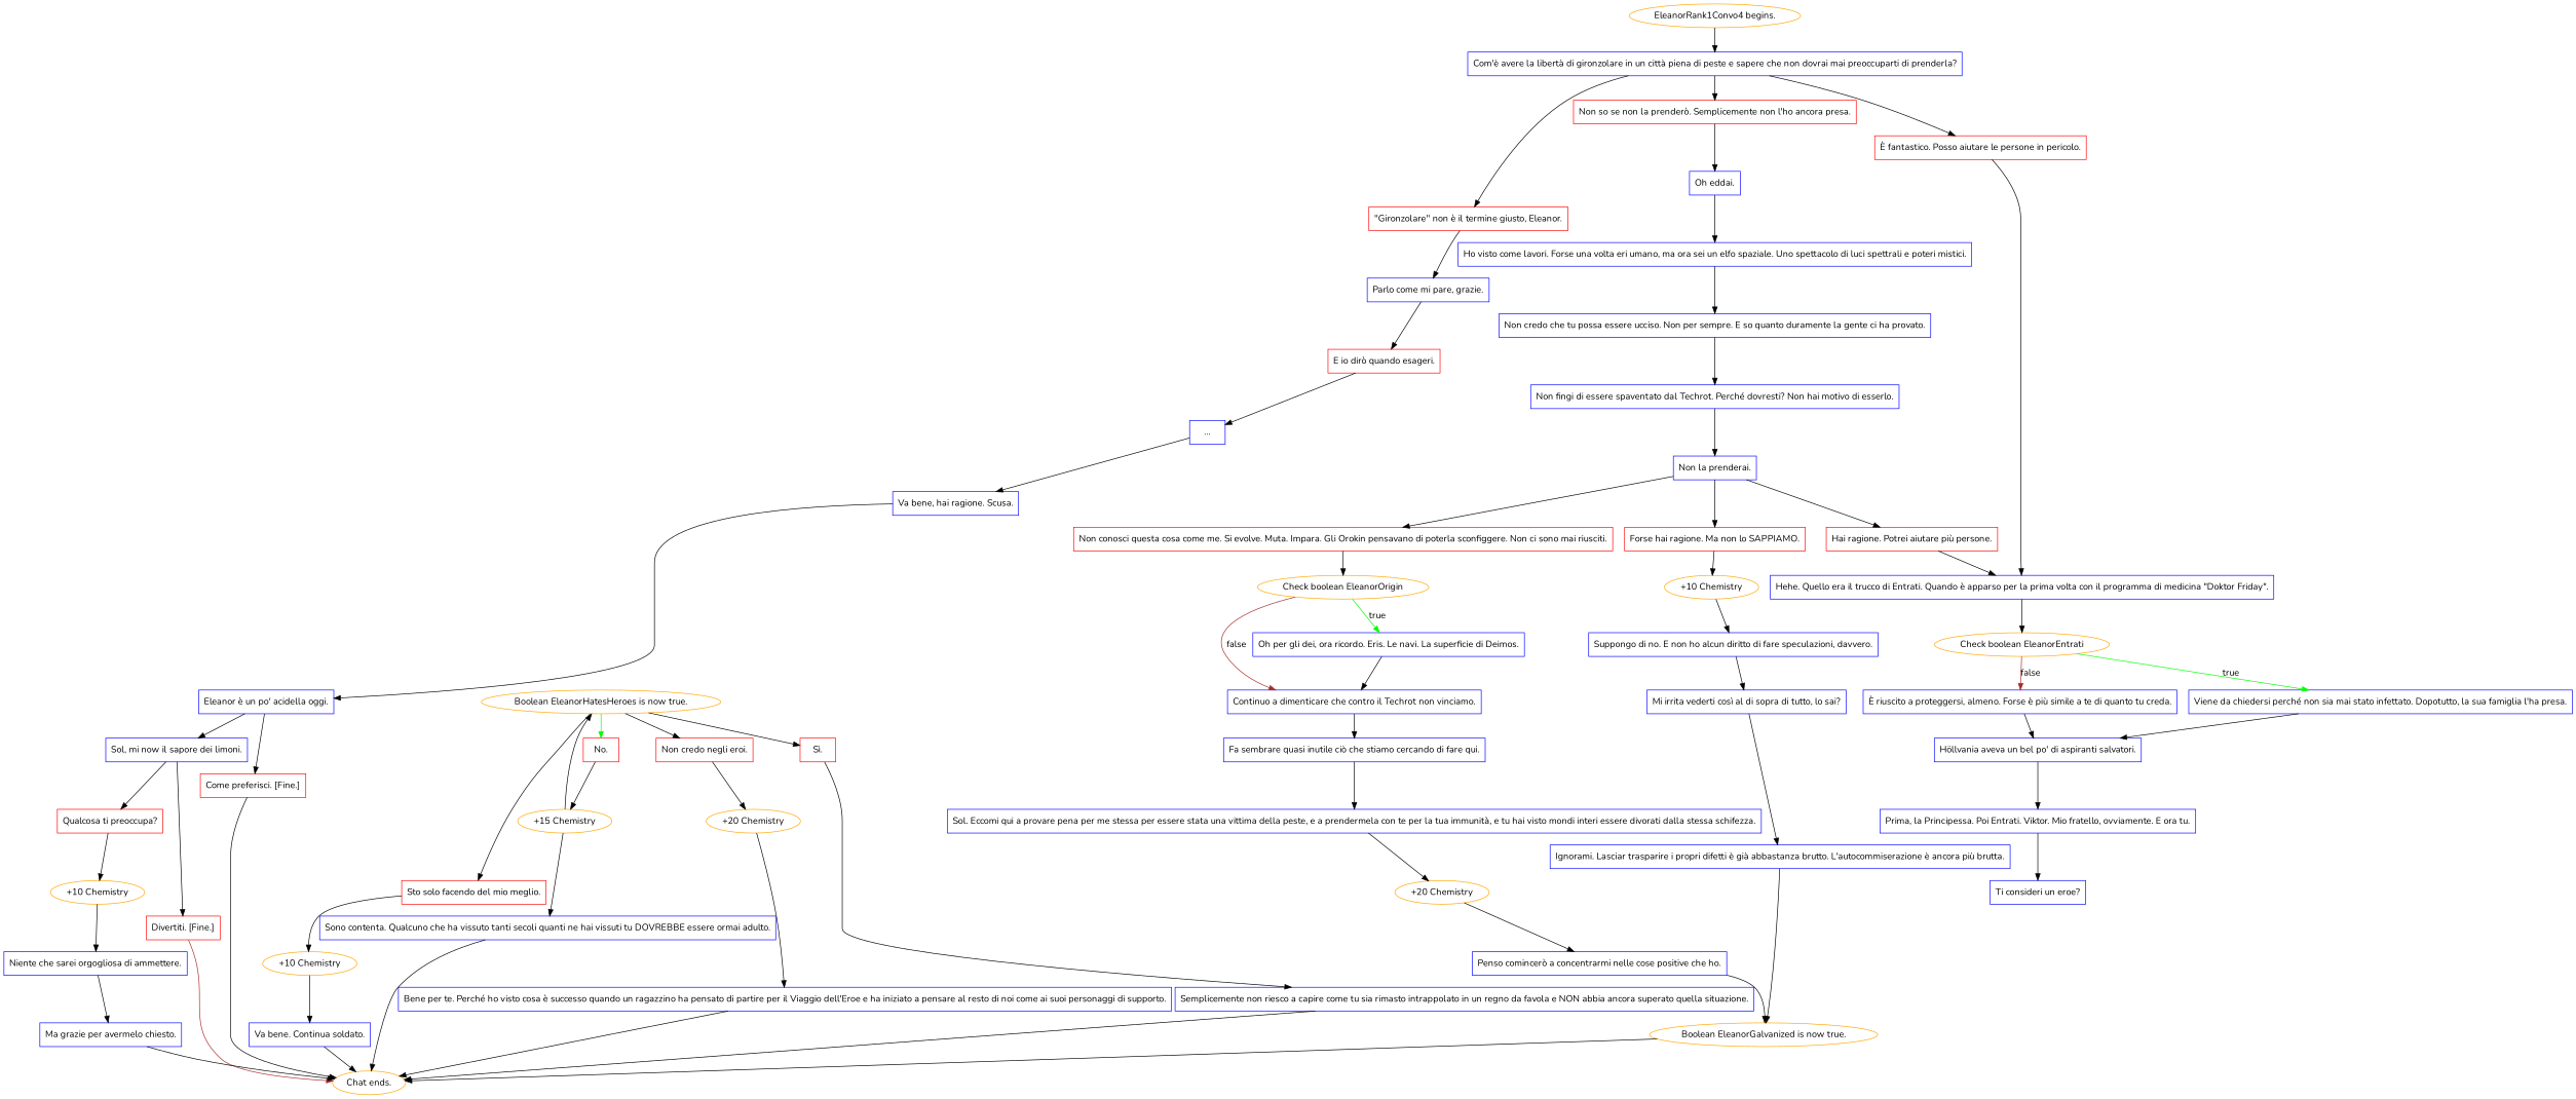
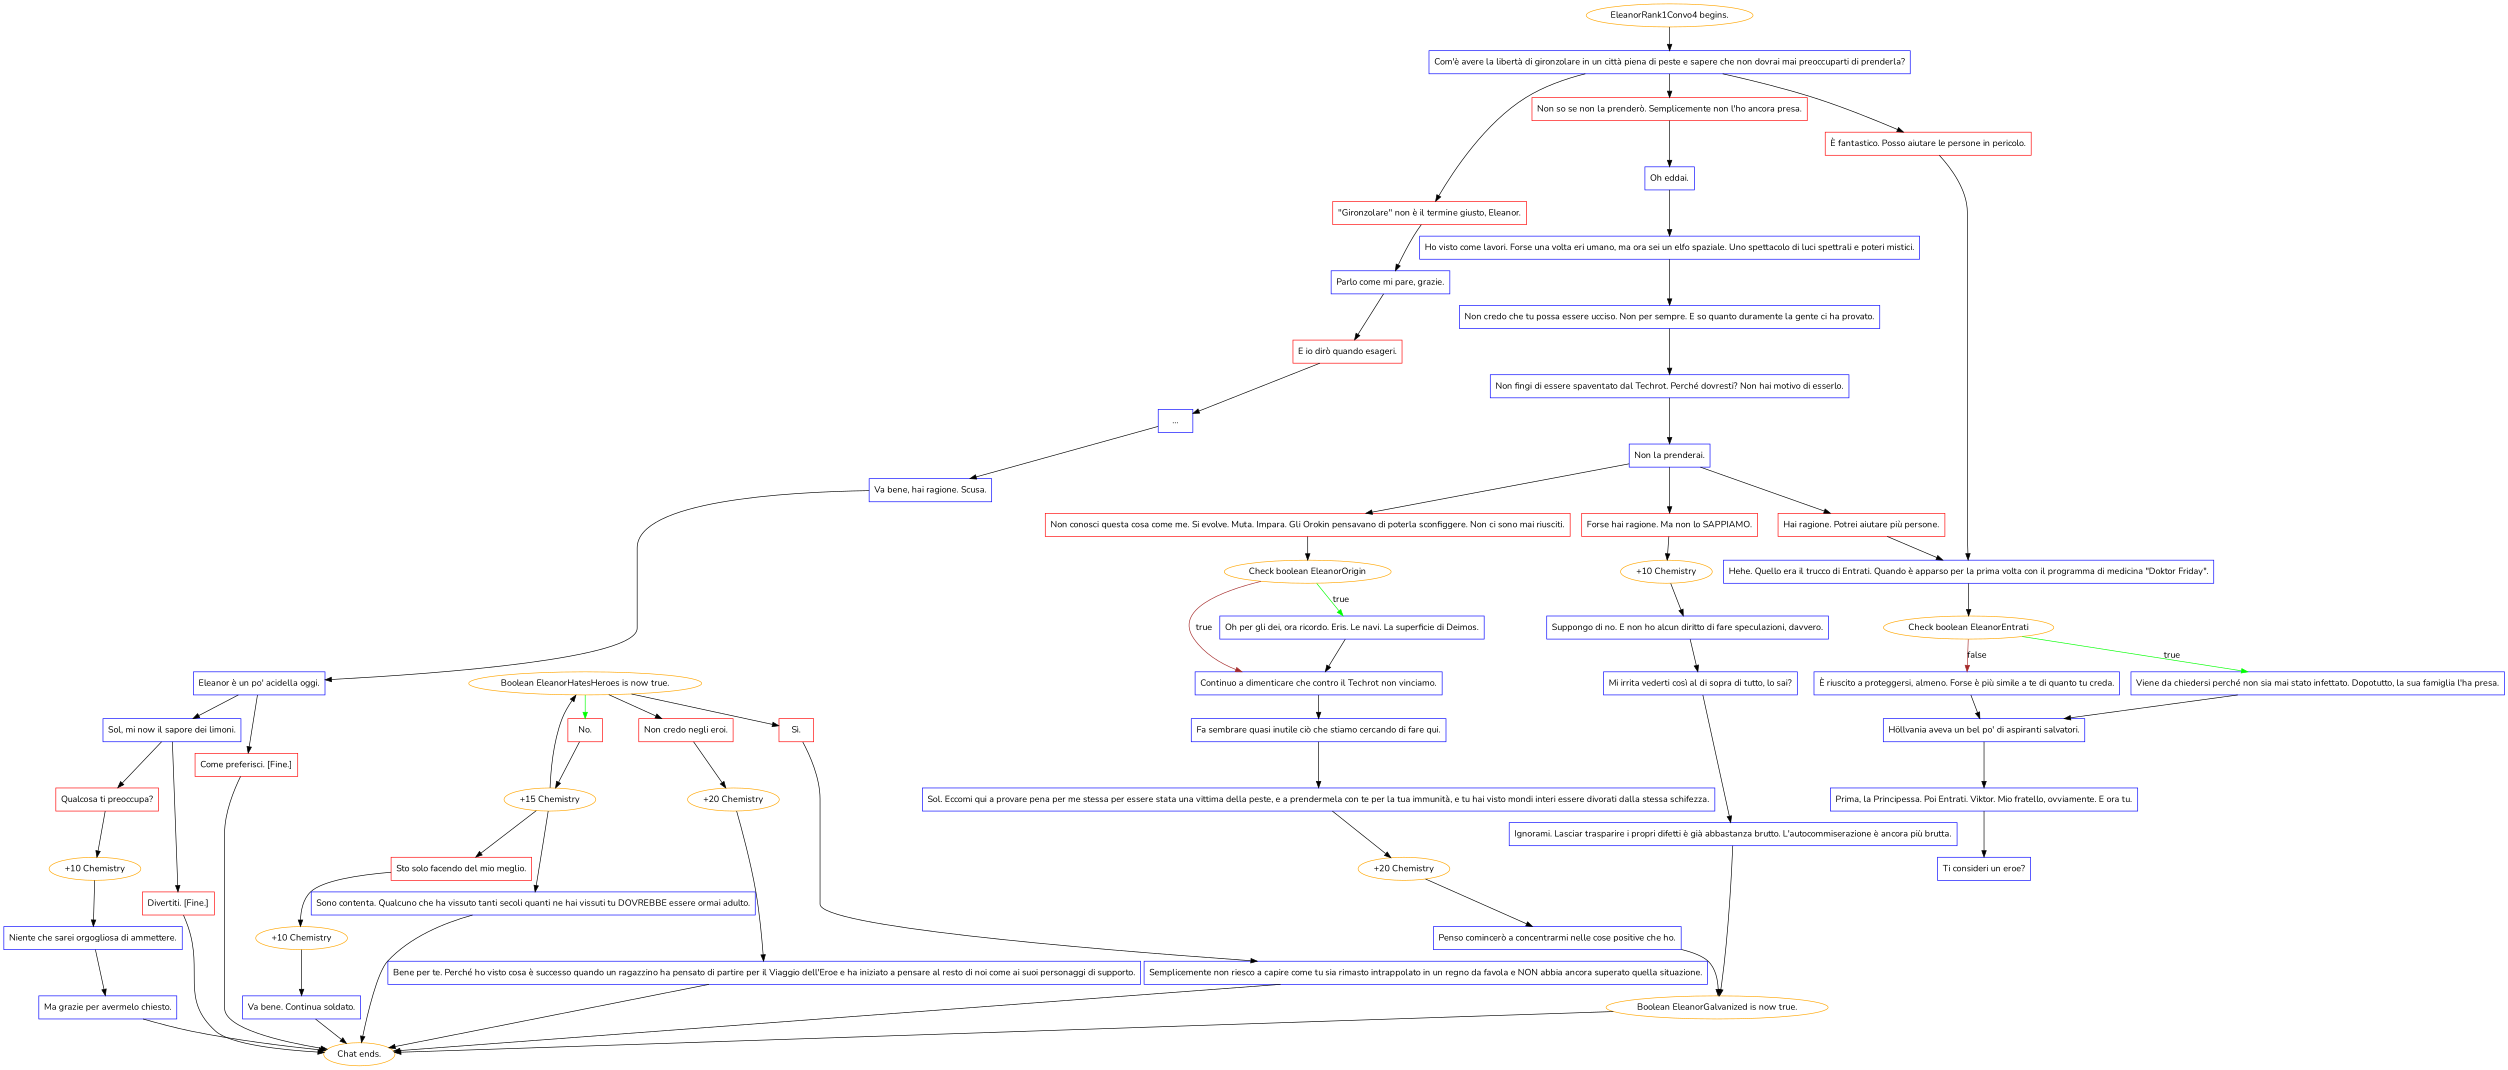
  digraph {
    fontname=Nunito
    node [color=blue fontname=Nunito shape=box]
    edge [fontname=Nunito]
    "EleanorRank1Convo4 begins." [color=orange shape=""]
    n2 [label="Com'è avere la libertà di gironzolare in un città piena di peste e sapere che non dovrai mai preoccuparti di prenderla?"]
    n3 [color=red label="''Gironzolare'' non è il termine giusto, Eleanor."]
    n4 [color=red label="Non so se non la prenderò. Semplicemente non l'ho ancora presa."]
    n5 [color=red label="È fantastico. Posso aiutare le persone in pericolo."]
    n6 [label="Parlo come mi pare, grazie."]
    n7 [label="Oh eddai."]
    n8 [label="Hehe. Quello era il trucco di Entrati. Quando è apparso per la prima volta con il programma di medicina \"Doktor Friday\"."]
    n9 [color=red label="E io dirò quando esageri."]
    n10 [label="Ho visto come lavori. Forse una volta eri umano, ma ora sei un elfo spaziale. Uno spettacolo di luci spettrali e poteri mistici."]
    n11 [color=orange label="Check boolean EleanorEntrati" shape=""]
    n12 [label="…"]
    n13 [color=red label="Come preferisci. [Fine.]"]
    "Chat ends." [color=orange shape=""]
    n15 [label="Non credo che tu possa essere ucciso. Non per sempre. E so quanto duramente la gente ci ha provato."]
    n16 [label="Viene da chiedersi perché non sia mai stato infettato. Dopotutto, la sua famiglia l'ha presa."]
    n17 [label="È riuscito a proteggersi, almeno. Forse è più simile a te di quanto tu creda."]
    n18 [label="Va bene, hai ragione. Scusa."]
    n19 [label="Non fingi di essere spaventato dal Techrot. Perché dovresti? Non hai motivo di esserlo."]
    n20 [label="Höllvania aveva un bel po' di aspiranti salvatori."]
    n21 [label="Eleanor è un po' acidella oggi."]
    n22 [label="Non la prenderai."]
    n23 [label="Prima, la Principessa. Poi Entrati. Viktor. Mio fratello, ovviamente. E ora tu."]
    n24 [label="Sol, mi now il sapore dei limoni."]
    n25 [color=red label="Non conosci questa cosa come me. Si evolve. Muta. Impara. Gli Orokin pensavano di poterla sconfiggere. Non ci sono mai riusciti."]
    n26 [color=red label="Forse hai ragione. Ma non lo SAPPIAMO."]
    n27 [color=red label="Hai ragione. Potrei aiutare più persone."]
    n28 [label="Ti consideri un eroe?"]
    n29 [color=red label="Qualcosa ti preoccupa?"]
    n30 [color=red label="Divertiti. [Fine.]"]
    n31 [color=orange label="Check boolean EleanorOrigin" shape=""]
    n32 [color=orange label="+10 Chemistry" shape=""]
    n33 [color=orange label="+10 Chemistry" shape=""]
    n34 [label="Oh per gli dei, ora ricordo. Eris. Le navi. La superficie di Deimos."]
    n35 [label="Continuo a dimenticare che contro il Techrot non vinciamo."]
    n36 [label="Suppongo di no. E non ho alcun diritto di fare speculazioni, davvero."]
    n37 [color=orange label="Boolean EleanorHatesHeroes is now true." shape=""]
    n38 [color=red label="Sto solo facendo del mio meglio."]
    n39 [color=red label="Sì."]
    n40 [color=red label="No."]
    n41 [color=red label="Non credo negli eroi."]
    n42 [label="Niente che sarei orgogliosa di ammettere."]
    n43 [label="Fa sembrare quasi inutile ciò che stiamo cercando di fare qui."]
    n44 [label="Mi irrita vederti così al di sopra di tutto, lo sai?"]
    n45 [color=orange label="+10 Chemistry" shape=""]
    n46 [label="Semplicemente non riesco a capire come tu sia rimasto intrappolato in un regno da favola e NON abbia ancora superato quella situazione."]
    n47 [color=orange label="+15 Chemistry" shape=""]
    n48 [color=orange label="+20 Chemistry" shape=""]
    n49 [label="Ma grazie per avermelo chiesto."]
    n50 [label="Sol. Eccomi qui a provare pena per me stessa per essere stata una vittima della peste, e a prendermela con te per la tua immunità, e tu hai visto mondi interi essere divorati dalla stessa schifezza."]
    n51 [label="Ignorami. Lasciar trasparire i propri difetti è già abbastanza brutto. L'autocommiserazione è ancora più brutta."]
    n52 [label="Va bene. Continua soldato."]
    n53 [label="Sono contenta. Qualcuno che ha vissuto tanti secoli quanti ne hai vissuti tu DOVREBBE essere ormai adulto."]
    n54 [label="Bene per te. Perché ho visto cosa è successo quando un ragazzino ha pensato di partire per il Viaggio dell'Eroe e ha iniziato a pensare al resto di noi come ai suoi personaggi di supporto."]
    n55 [color=orange label="+20 Chemistry" shape=""]
    n56 [color=orange label="Boolean EleanorGalvanized is now true." shape=""]
    n57 [label="Penso comincerò a concentrarmi nelle cose positive che ho."]
    "EleanorRank1Convo4 begins." -> n2
    n2 -> n3
    n2 -> n4
    n2 -> n5
    n3 -> n6
    n4 -> n7
    n5 -> n8
    n6 -> n9
    n7 -> n10
    n8 -> n11
    n9 -> n12
    n10 -> n15
    n11 -> n16 [color=green label=true]
    n11 -> n17 [color=brown label=false]
    n12 -> n18
    n13 -> "Chat ends."
    n15 -> n19
    n16 -> n20
    n17 -> n20
    n18 -> n21
    n19 -> n22
    n20 -> n23
    n21 -> n13
    n21 -> n24
    n22 -> n25
    n22 -> n26
    n22 -> n27
    n23 -> n28
    n24 -> n29
    n24 -> n30
    n25 -> n31
    n26 -> n32
    n27 -> n8
    n29 -> n33
-   n30 -> "Chat ends." [color=brown]
+   n30 -> "Chat ends."
    n31 -> n34 [color=green label=true]
-   n31 -> n35 [color=brown label=false]
+   n31 -> n35 [color=brown label=true]
    n32 -> n36
    n33 -> n42
    n34 -> n35
    n35 -> n43
    n36 -> n44
-   n37 -> n38
+   n47 -> n38
    n37 -> n39
    n37 -> n40 [color=green]
    n37 -> n41
    n38 -> n45
    n39 -> n46
    n40 -> n47
    n41 -> n48
    n42 -> n49
    n43 -> n50
    n44 -> n51
    n45 -> n52
    n46 -> "Chat ends."
    n47 -> n37
    n47 -> n53
    n48 -> n54
    n49 -> "Chat ends."
    n50 -> n55
    n51 -> n56
    n52 -> "Chat ends."
    n53 -> "Chat ends."
    n54 -> "Chat ends."
    n55 -> n57
    n56 -> "Chat ends."
    n57 -> n56
  }
